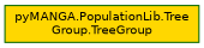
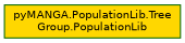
  digraph {
    rankdir=LR
-   n1 [color=darkgreen fillcolor=gold fontname=Helvetica fontsize=10 height=0.2 label="pyMANGA.PopulationLib.Tree\lGroup.TreeGroup" shape=record style=filled width=0.4]
+   n1 [color=darkgreen fillcolor=gold fontname=Helvetica fontsize=10 height=0.2 label="pyMANGA.PopulationLib.Tree\lGroup.PopulationLib" shape=record style=filled width=0.4]
  }
